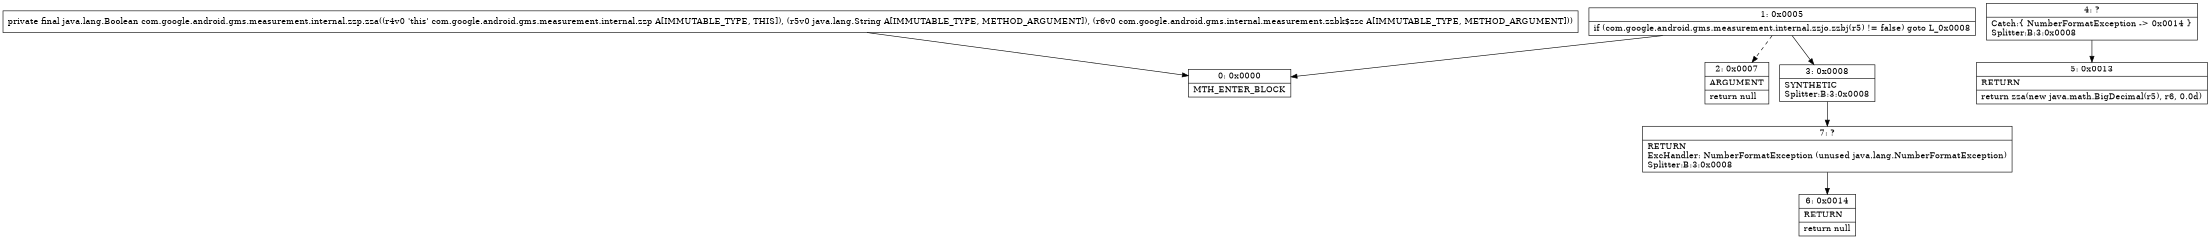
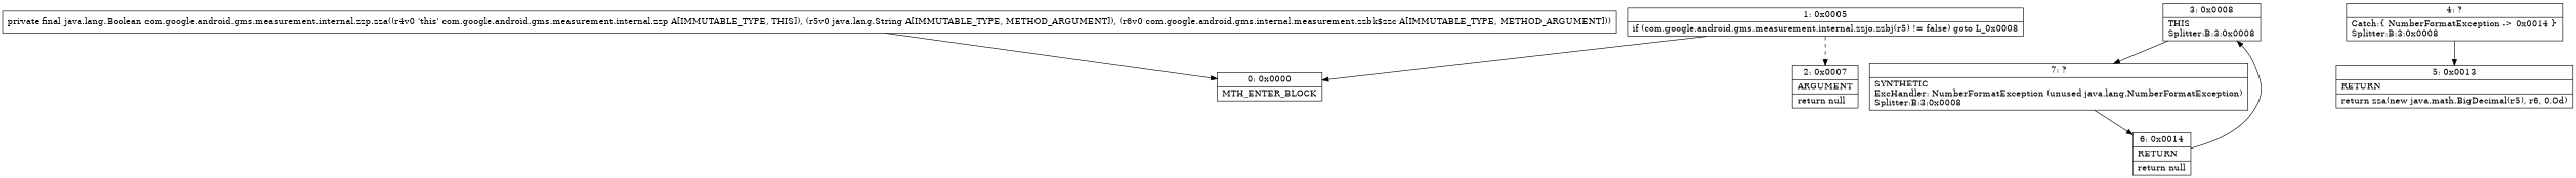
  digraph {
    node [shape=record]
    n1 [label="{0\:\ 0x0000|MTH_ENTER_BLOCK\l}"]
    n2 [label="{1\:\ 0x0005|if (com.google.android.gms.measurement.internal.zzjo.zzbj(r5) != false) goto L_0x0008\l}"]
    n3 [label="{2\:\ 0x0007|ARGUMENT\l|return null\l}"]
-   n4 [label="{3\:\ 0x0008|SYNTHETIC\lSplitter:B:3:0x0008\l}"]
-   n5 [label="{7\:\ ?|RETURN\lExcHandler: NumberFormatException (unused java.lang.NumberFormatException)\lSplitter:B:3:0x0008\l}"]
+   n4 [label="{3\:\ 0x0008|THIS\lSplitter:B:3:0x0008\l}"]
+   n5 [label="{7\:\ ?|SYNTHETIC\lExcHandler: NumberFormatException (unused java.lang.NumberFormatException)\lSplitter:B:3:0x0008\l}"]
    n6 [label="{4\:\ ?|Catch:\{ NumberFormatException \-\> 0x0014 \}\lSplitter:B:3:0x0008\l}"]
    n7 [label="{5\:\ 0x0013|RETURN\l|return zza(new java.math.BigDecimal(r5), r6, 0.0d)\l}"]
    n8 [label="{6\:\ 0x0014|RETURN\l|return null\l}"]
    n9 [label="{private final java.lang.Boolean com.google.android.gms.measurement.internal.zzp.zza((r4v0 'this' com.google.android.gms.measurement.internal.zzp A[IMMUTABLE_TYPE, THIS]), (r5v0 java.lang.String A[IMMUTABLE_TYPE, METHOD_ARGUMENT]), (r6v0 com.google.android.gms.internal.measurement.zzbk$zzc A[IMMUTABLE_TYPE, METHOD_ARGUMENT])) }"]
    n2 -> n1
    n2 -> n3 [style=dashed]
-   n2 -> n4
+   n8 -> n4
    n4 -> n5
    n5 -> n8
    n6 -> n7
    n9 -> n1
  }
